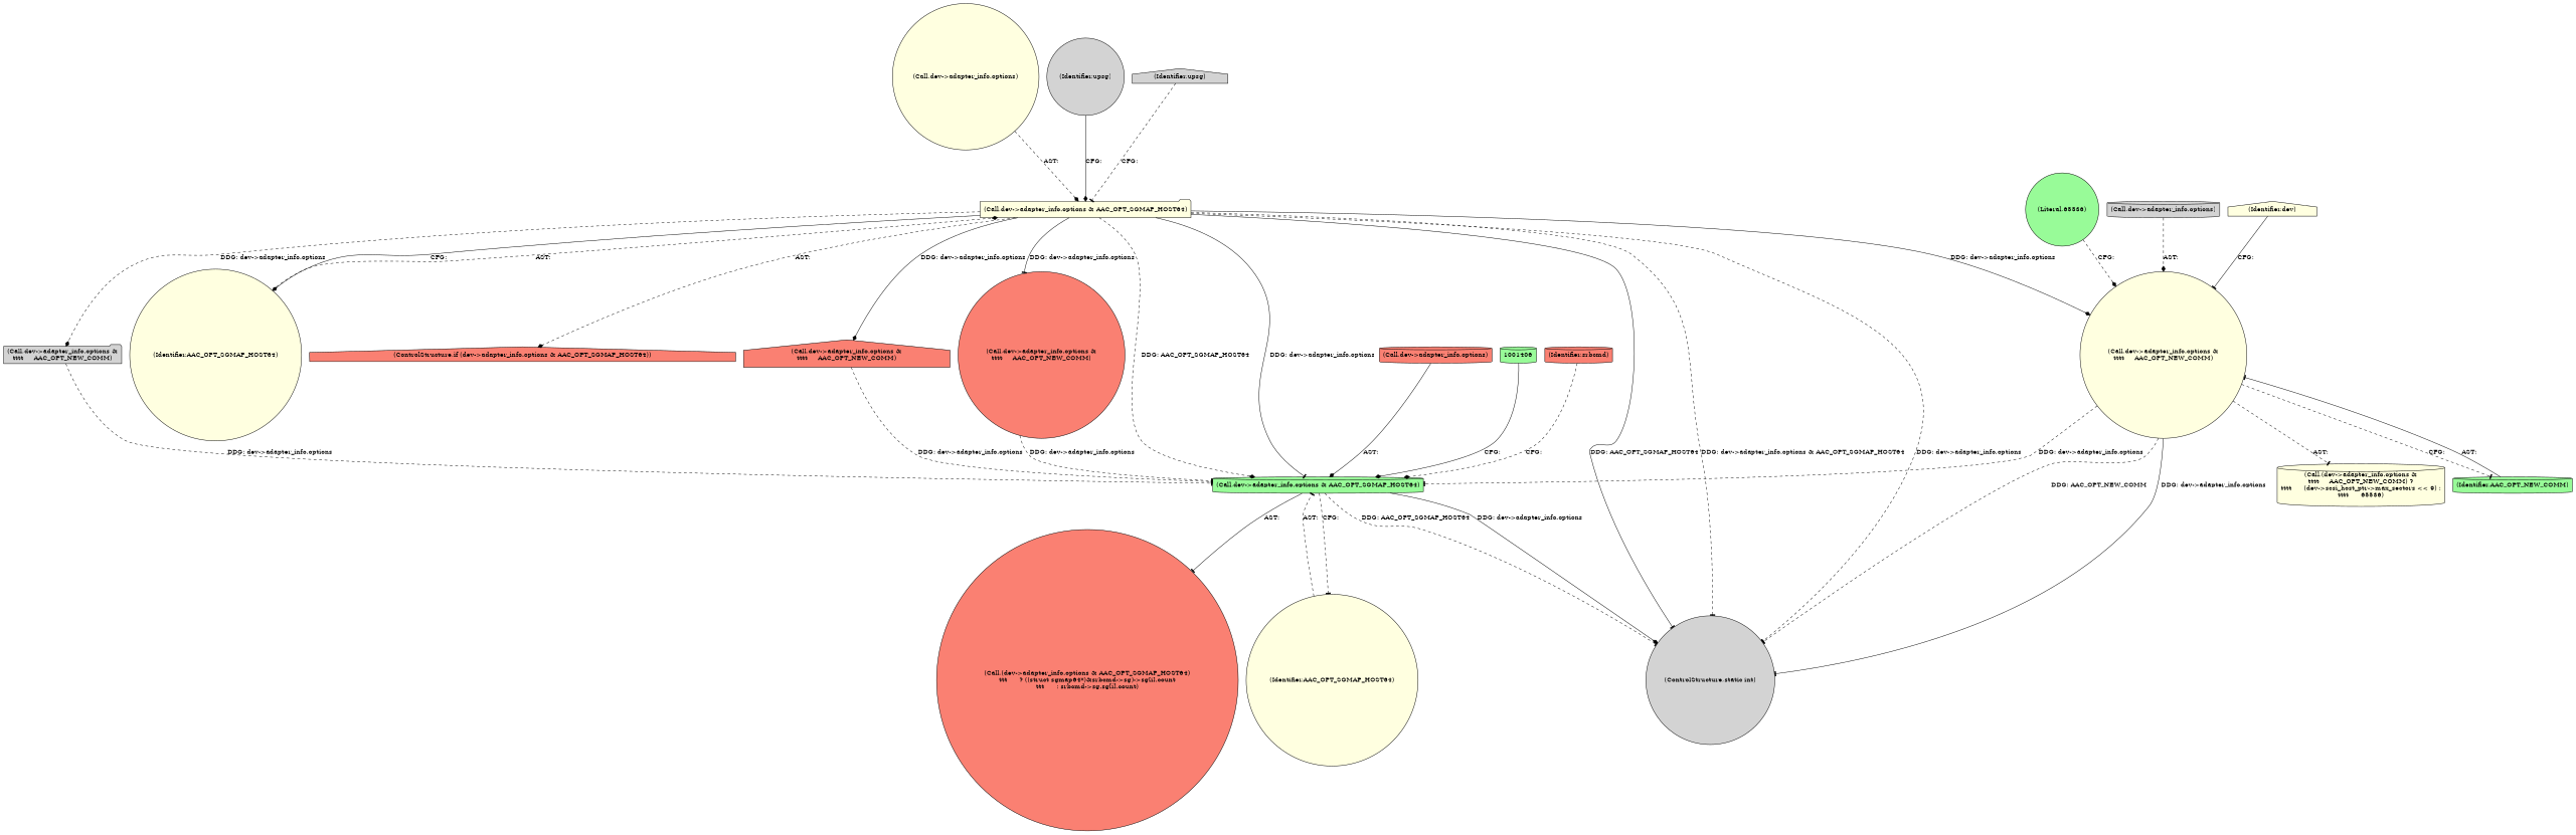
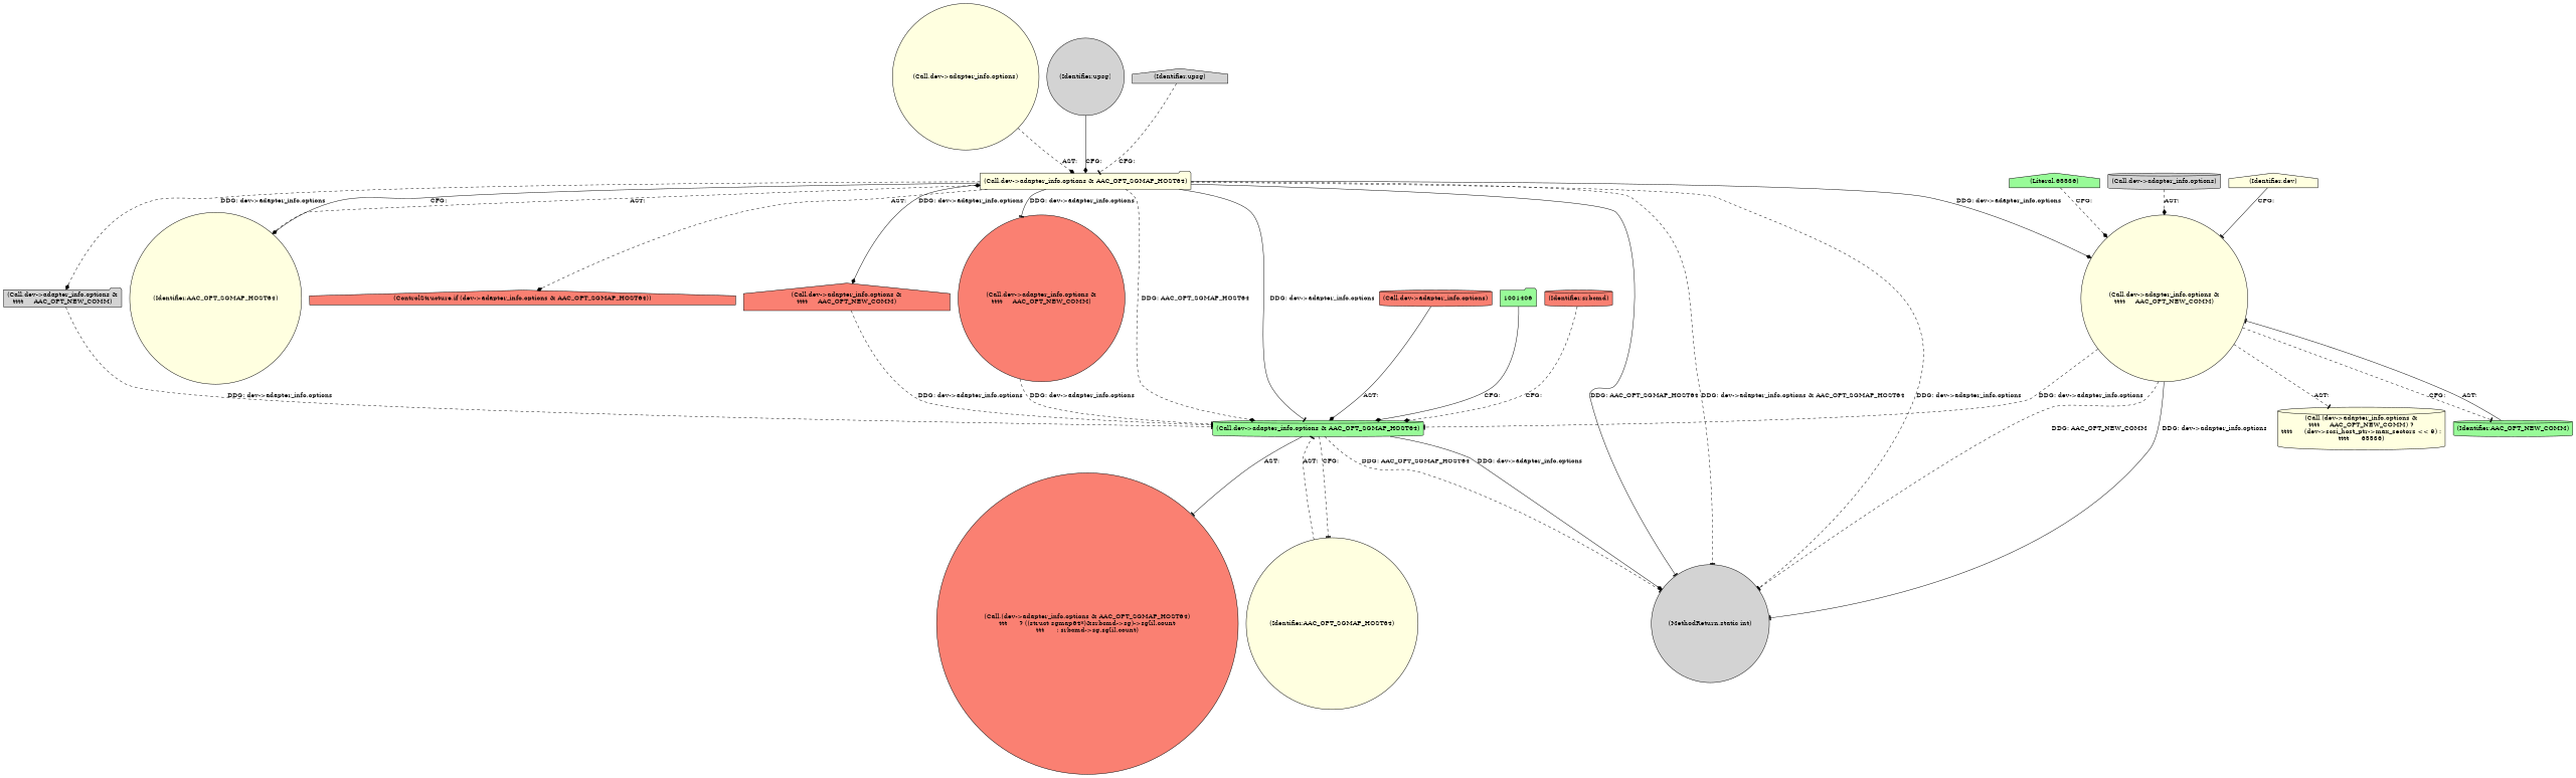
  digraph {
    node [fillcolor=lightyellow shape=circle style=filled]
    edge [arrowhead=tee style=dashed]
    n1 [label="(Call,dev->adapter_info.options &\n\t\t\t\t     AAC_OPT_NEW_COMM)"]
    n2 [fillcolor=palegreen label="(Call,dev->adapter_info.options & AAC_OPT_SGMAP_HOST64)" shape=cylinder]
    n3 [label="(Call,(dev->adapter_info.options &\n\t\t\t\t     AAC_OPT_NEW_COMM) ?\n\t\t\t\t      (dev->scsi_host_ptr->max_sectors << 9) :\n\t\t\t\t      65536)" shape=cylinder]
    n4 [fillcolor=palegreen label="(Identifier,AAC_OPT_NEW_COMM)" shape=cylinder]
-   n5 [fillcolor=lightgrey label="(ControlStructure,static int)"]
+   n5 [fillcolor=lightgrey label="(MethodReturn,static int)"]
    n6 [fillcolor=salmon label="(Call,(dev->adapter_info.options & AAC_OPT_SGMAP_HOST64)\n\t\t\t      ? ((struct sgmap64*)&srbcmd->sg)->sg[i].count\n\t\t\t      : srbcmd->sg.sg[i].count)"]
    n7 [label="(Identifier,AAC_OPT_SGMAP_HOST64)"]
    n8 [label="(Call,dev->adapter_info.options & AAC_OPT_SGMAP_HOST64)" shape=folder]
    n9 [label="(Identifier,AAC_OPT_SGMAP_HOST64)"]
    n10 [fillcolor=lightgrey label="(Call,dev->adapter_info.options &\n\t\t\t\t     AAC_OPT_NEW_COMM)" shape=folder]
    n11 [fillcolor=salmon label="(ControlStructure,if (dev->adapter_info.options & AAC_OPT_SGMAP_HOST64))" shape=house]
    n12 [fillcolor=salmon label="(Call,dev->adapter_info.options &\n\t\t\t\t     AAC_OPT_NEW_COMM)" shape=house]
    n13 [fillcolor=salmon label="(Call,dev->adapter_info.options &\n\t\t\t\t     AAC_OPT_NEW_COMM)"]
    n14 [label="(Identifier,dev)" shape=house]
    n15 [label="(Call,dev->adapter_info.options)"]
    n16 [fillcolor=lightgrey label="(Identifier,upsg)"]
    n17 [fillcolor=salmon label="(Call,dev->adapter_info.options)" shape=cylinder]
    n18 [fillcolor=salmon label="(Identifier,srbcmd)" shape=cylinder]
-   n19 [fillcolor=palegreen label="(Literal,65536)"]
+   n19 [fillcolor=palegreen label="(Literal,65536)" shape=house]
    n20 [fillcolor=lightgrey label="(Call,dev->adapter_info.options)" shape=cylinder]
    n21 [fillcolor=lightgrey label="(Identifier,upsg)" shape=house]
-   1001406 [fillcolor=palegreen shape=cylinder]
+   1001406 [fillcolor=palegreen shape=folder]
    n1 -> n2 [label="DDG: dev->adapter_info.options"]
    n1 -> n3 [label="AST: "]
    n1 -> n4 [label="CFG: "]
    n1 -> n5 [label="DDG: dev->adapter_info.options" style=solid]
    n1 -> n5 [label="DDG: AAC_OPT_NEW_COMM"]
    n2 -> n5 [label="DDG: AAC_OPT_SGMAP_HOST64"]
    n2 -> n5 [arrowhead=diamond label="DDG: dev->adapter_info.options" style=solid]
    n2 -> n6 [label="AST: " style=solid]
    n2 -> n7 [label="CFG: "]
    n4 -> n1 [label="AST: " style=solid]
    n7 -> n2 [label="AST: "]
    n8 -> n1 [arrowhead=diamond label="DDG: dev->adapter_info.options" style=solid]
    n8 -> n2 [label="DDG: dev->adapter_info.options" style=solid]
    n8 -> n2 [arrowhead=diamond label="DDG: AAC_OPT_SGMAP_HOST64"]
    n8 -> n5 [label="DDG: dev->adapter_info.options"]
    n8 -> n5 [label="DDG: dev->adapter_info.options & AAC_OPT_SGMAP_HOST64"]
    n8 -> n5 [label="DDG: AAC_OPT_SGMAP_HOST64" style=solid]
    n8 -> n9 [arrowhead=diamond label="CFG: " style=solid]
    n8 -> n10 [arrowhead=diamond label="DDG: dev->adapter_info.options"]
    n8 -> n11 [arrowhead=diamond label="AST: "]
    n8 -> n12 [arrowhead=diamond label="DDG: dev->adapter_info.options" style=solid]
    n8 -> n13 [label="DDG: dev->adapter_info.options" style=solid]
    n9 -> n8 [arrowhead=diamond label="AST: "]
    n10 -> n2 [label="DDG: dev->adapter_info.options"]
    n12 -> n2 [label="DDG: dev->adapter_info.options"]
    n13 -> n2 [label="DDG: dev->adapter_info.options"]
    n14 -> n1 [label="CFG: " style=solid]
    n15 -> n8 [arrowhead=diamond label="AST: "]
    n16 -> n8 [arrowhead=diamond label="CFG: " style=solid]
    n17 -> n2 [arrowhead=diamond label="AST: " style=solid]
    n18 -> n2 [arrowhead=diamond label="CFG: "]
    n19 -> n1 [arrowhead=diamond label="CFG: "]
    n20 -> n1 [arrowhead=diamond label="AST: "]
    n21 -> n8 [label="CFG: "]
    1001406 -> n2 [arrowhead=diamond label="CFG: " style=solid]
  }
